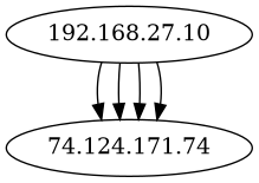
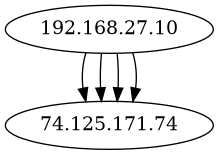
  digraph {
    fontname="DejaVu Serif"
    node [activity_score=1.00 fontname="DejaVu Serif"]
    edge [conn_state_other=0.00 conn_state_partial=0.00 conn_state_rejected_reset=0.00 conn_state_successful=1.00 conn_state_suspicious=0.00 dst_port_type=0.00 history_length=0.80 local_orig=1.00 local_resp=0.00 orig_bytes=0.55 orig_ip_bytes=0.57 orig_pkts=0.19 protocol_ICMP=0.00 protocol_TCP=1.00 protocol_UDP=0.00 protocol_UNKNOWN=0.00 resp_bytes=0.61 resp_ip_bytes=0.62 resp_pkts=0.18 service_DNS=0.00 service_FTP=0.00 service_HTTP=0.00 service_SSH=0.00 service_UNKNOWN=1.00 src_port_type=0.50 timestamp_cos=-0.77 timestamp_sin=0.64 fontname="DejaVu Serif"]
    "192.168.27.10" [degree=312 in_degree=0 out_degree=312 total_connections=312]
-   "74.125.171.74" [degree=77 in_degree=77 out_degree=0 total_connections=77 label="74.124.171.74"]
+   "74.125.171.74" [degree=77 in_degree=77 out_degree=0 total_connections=77]
    "192.168.27.10" -> "74.125.171.74" [orig_ip_bytes=0.56 orig_pkts=0.17 timestamp_cos=-0.76]
    "192.168.27.10" -> "74.125.171.74" [resp_pkts=0.19]
    "192.168.27.10" -> "74.125.171.74"
    "192.168.27.10" -> "74.125.171.74" [orig_pkts=0.18]
  }
